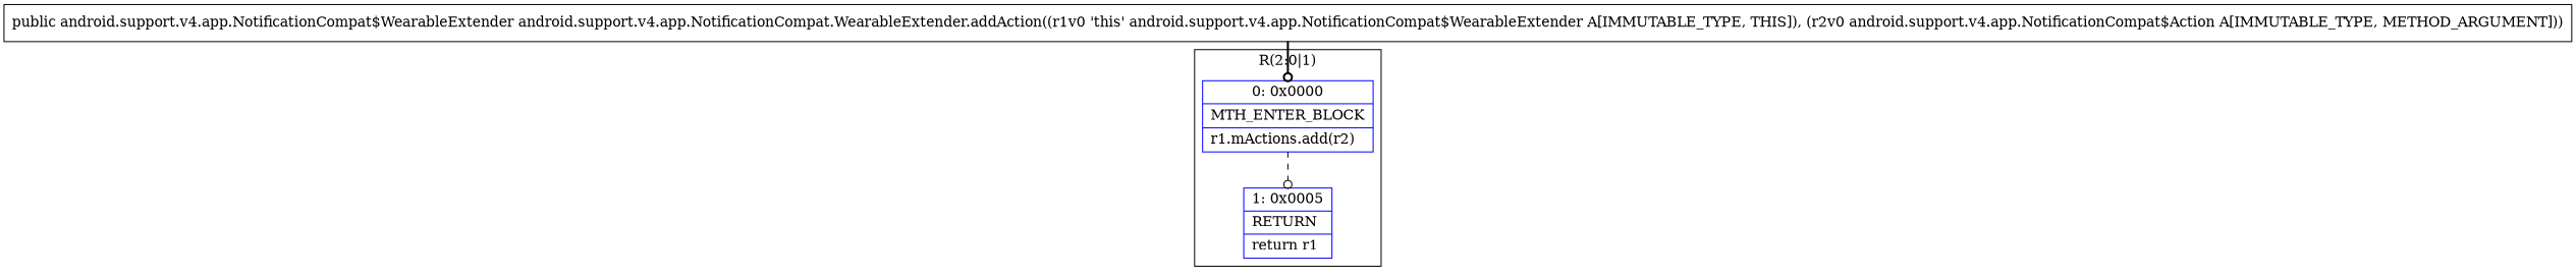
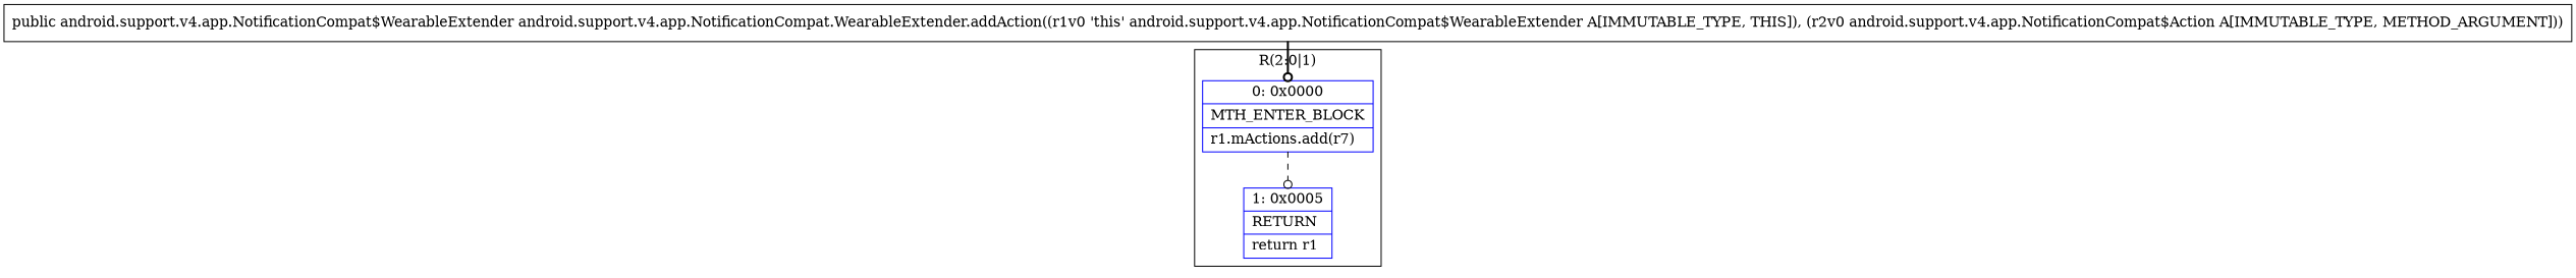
  digraph {
    node [color=blue shape=record]
    edge [arrowhead=odot]
-   n1 [label="{0\:\ 0x0000|MTH_ENTER_BLOCK\l|r1.mActions.add(r2)\l}"]
+   n1 [label="{0\:\ 0x0000|MTH_ENTER_BLOCK\l|r1.mActions.add(r7)\l}"]
    n2 [label="{1\:\ 0x0005|RETURN\l|return r1\l}"]
    n3 [label="{public android.support.v4.app.NotificationCompat$WearableExtender android.support.v4.app.NotificationCompat.WearableExtender.addAction((r1v0 'this' android.support.v4.app.NotificationCompat$WearableExtender A[IMMUTABLE_TYPE, THIS]), (r2v0 android.support.v4.app.NotificationCompat$Action A[IMMUTABLE_TYPE, METHOD_ARGUMENT])) }" color=""]
    subgraph cluster_1 {
      label="R(2:0|1)"
      n1
      n2
    }
    n1 -> n2 [style=dashed]
    n3 -> n1 [style=bold]
  }
